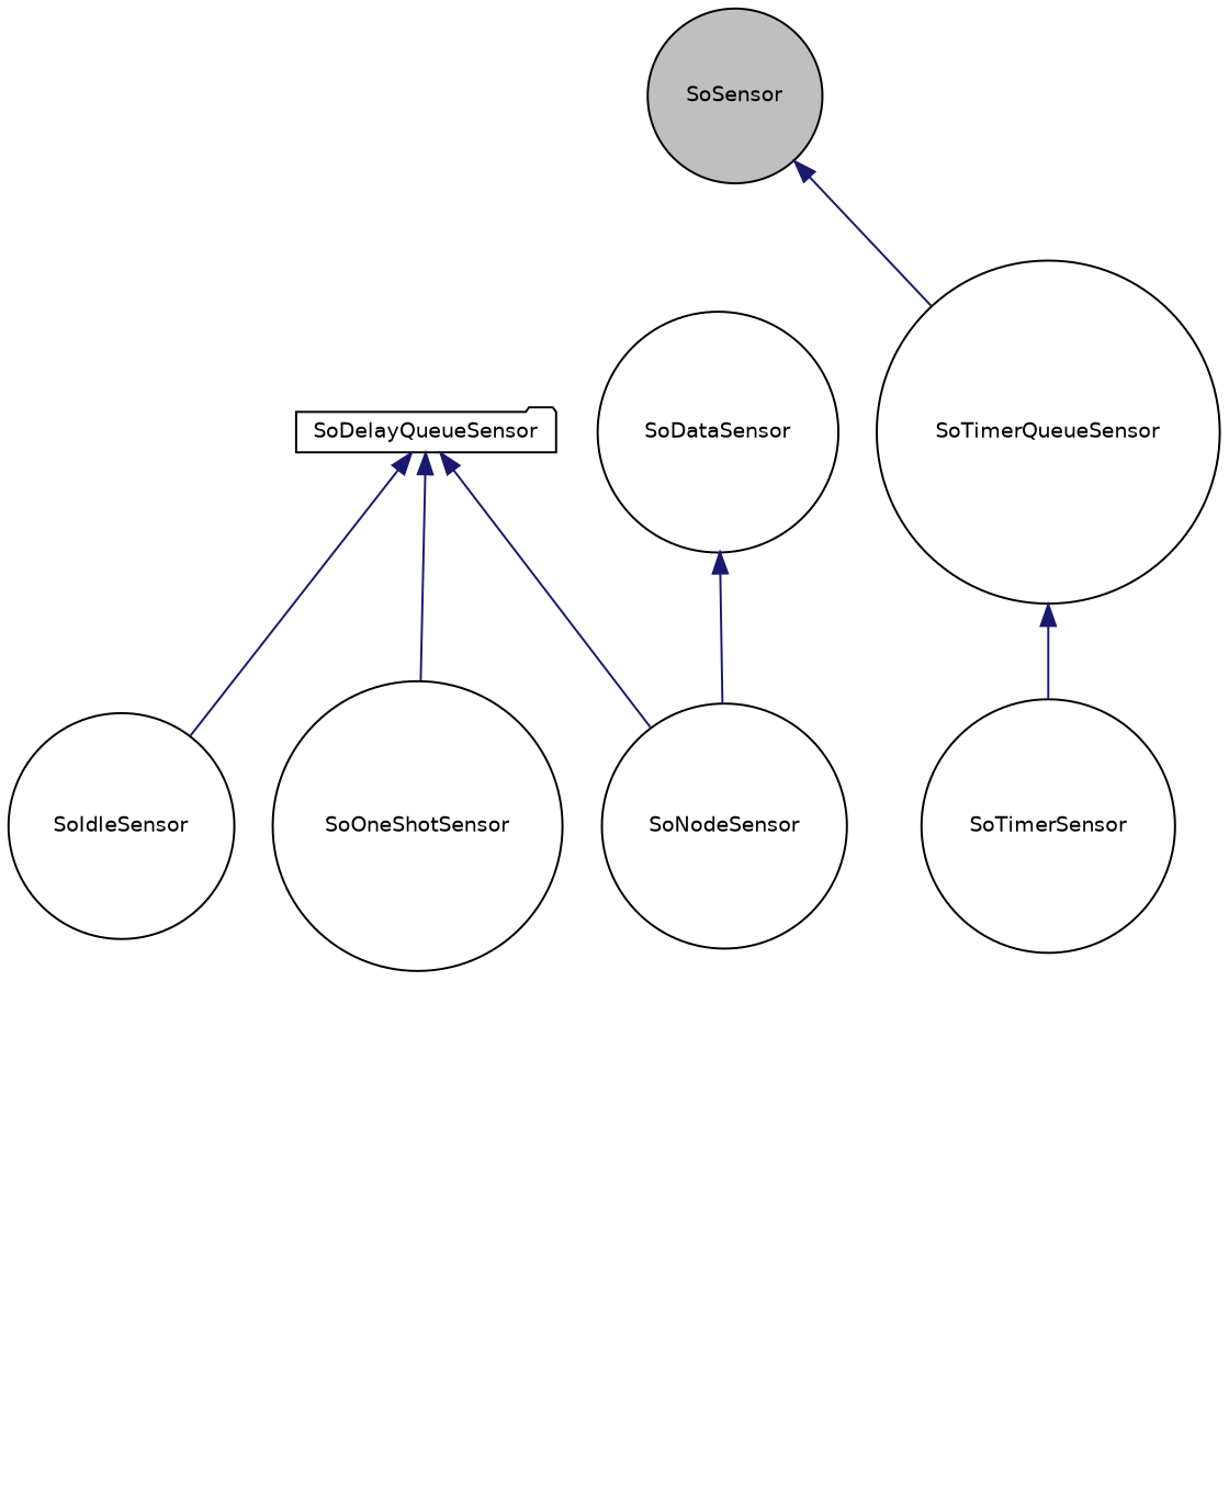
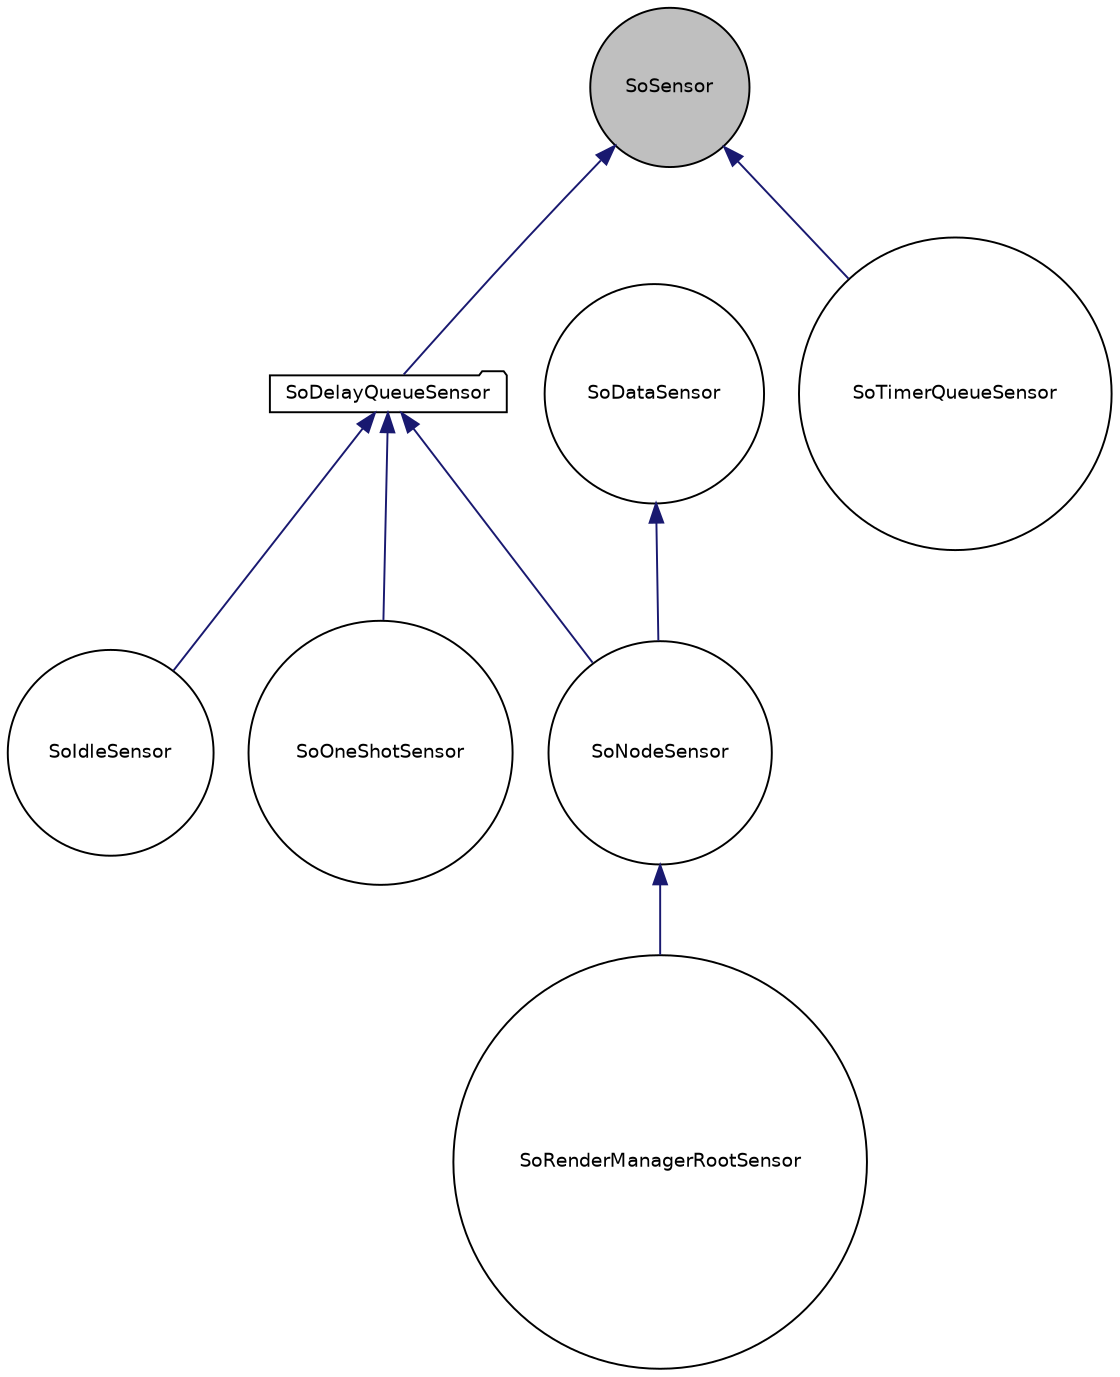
  digraph {
    node [color=black fillcolor=white fontname=Helvetica fontsize=10 shape=circle style=filled]
    edge [color=midnightblue dir=back fontname=Helvetica fontsize=10 labelfontname=Helvetica labelfontsize=10 style=solid]
    n1 [fillcolor=grey75 fontcolor=black height=0.2 label=SoSensor width=0.4]
    n2 [height=0.2 label=SoDelayQueueSensor shape=folder width=0.4]
    n3 [height=0.2 label=SoTimerQueueSensor width=0.4]
    n4 [height=0.2 label=SoIdleSensor width=0.4]
    n5 [height=0.2 label=SoOneShotSensor width=0.4]
    n6 [height=0.2 label=SoNodeSensor width=0.4]
-   n7 [height=0.2 label=SoTimerSensor width=0.4]
    n8 [height=0.2 label=SoDataSensor width=0.4]
+   n9 [height=0.2 label=SoRenderManagerRootSensor width=0.4]
+   n1 -> n2
    n1 -> n3
    n2 -> n4
    n2 -> n5
    n2 -> n6
-   n3 -> n7
+   n6 -> n9
    n8 -> n6
  }
